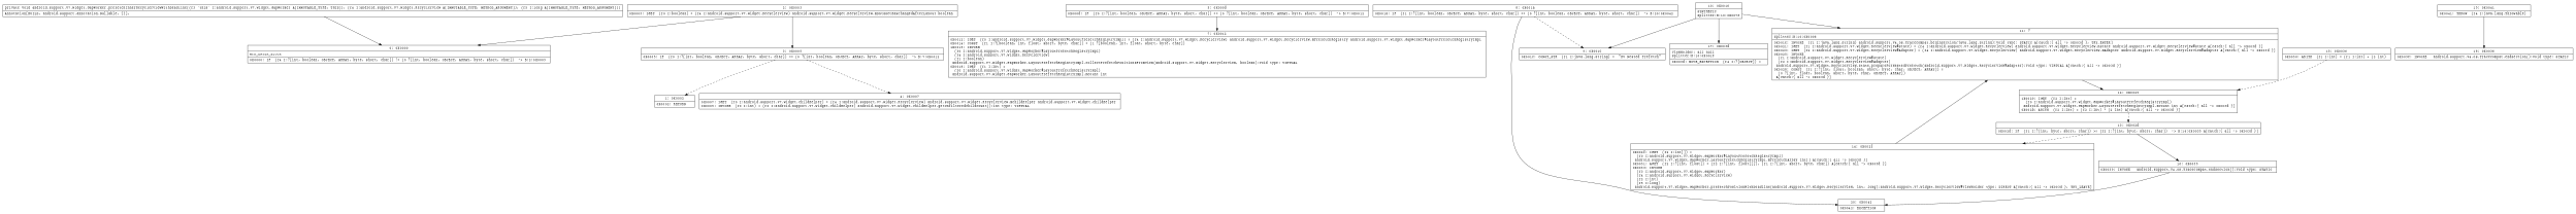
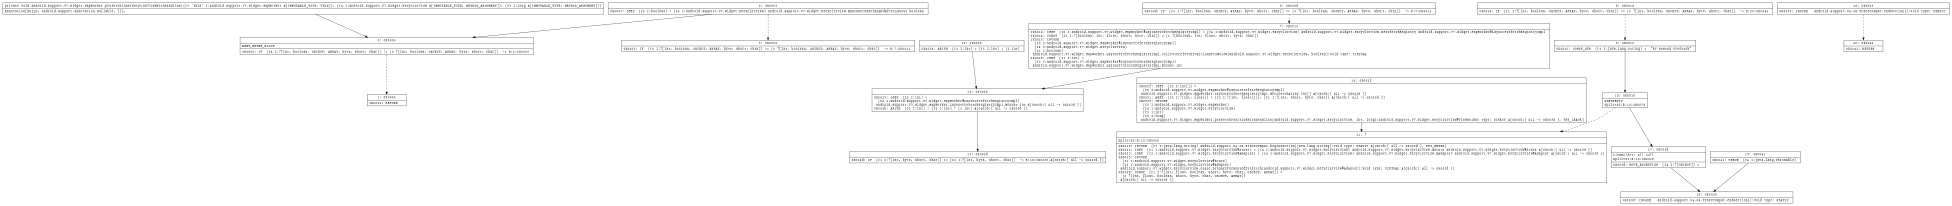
  digraph {
    fontname="Courier Prime"
    node [fontname="Courier Prime" shape=record]
    edge [fontname="Courier Prime"]
-   n1 [label="{0\:\ 0x0000|MTH_ENTER_BLOCK\l|0x0000: IF  (r4 I:?[int, boolean, OBJECT, ARRAY, byte, short, char]) != (0 ?[int, boolean, OBJECT, ARRAY, byte, short, char])  \-\> B:2:0x0003 \l}"]
+   n1 [label="{0\:\ 0x0000|AGET_ENTER_BLOCK\l|0x0000: IF  (r4 I:?[int, boolean, OBJECT, ARRAY, byte, short, char]) != (0 ?[int, boolean, OBJECT, ARRAY, byte, short, char])  \-\> B:2:0x0003 \l}"]
    n2 [label="{1\:\ 0x0002|0x0002: RETURN   \l}"]
    n3 [label="{2\:\ 0x0003|0x0003: IGET  (r0 I:boolean) = (r4 I:android.support.v7.widget.RecyclerView) android.support.v7.widget.RecyclerView.mDataSetHasChangedAfterLayout boolean \l}"]
    n4 [label="{3\:\ 0x0005|0x0005: IF  (r0 I:?[int, boolean, OBJECT, ARRAY, byte, short, char]) == (0 ?[int, boolean, OBJECT, ARRAY, byte, short, char])  \-\> B:7:0x0012 \l}"]
-   n5 [label="{4\:\ 0x0007|0x0007: IGET  (r0 I:android.support.v7.widget.ChildHelper) = (r4 I:android.support.v7.widget.RecyclerView) android.support.v7.widget.RecyclerView.mChildHelper android.support.v7.widget.ChildHelper \l0x0009: INVOKE  (r0 I:int) = (r0 I:android.support.v7.widget.ChildHelper) android.support.v7.widget.ChildHelper.getUnfilteredChildCount():int type: VIRTUAL \l}"]
    n6 [label="{7\:\ 0x0012|0x0012: IGET  (r0 I:android.support.v7.widget.GapWorker$LayoutPrefetchRegistryImpl) = (r4 I:android.support.v7.widget.RecyclerView) android.support.v7.widget.RecyclerView.mPrefetchRegistry android.support.v7.widget.GapWorker$LayoutPrefetchRegistryImpl \l0x0014: CONST  (r1 I:?[boolean, int, float, short, byte, char]) = (1 ?[boolean, int, float, short, byte, char]) \l1x0015: INVOKE  \l  (r0 I:android.support.v7.widget.GapWorker$LayoutPrefetchRegistryImpl)\l  (r4 I:android.support.v7.widget.RecyclerView)\l  (r1 I:boolean)\l android.support.v7.widget.GapWorker.LayoutPrefetchRegistryImpl.collectPrefetchPositionsFromView(android.support.v7.widget.RecyclerView, boolean):void type: VIRTUAL \l0x0018: IGET  (r1 I:int) = \l  (r0 I:android.support.v7.widget.GapWorker$LayoutPrefetchRegistryImpl)\l android.support.v7.widget.GapWorker.LayoutPrefetchRegistryImpl.mCount int \l}"]
    n7 [label="{5\:\ 0x000d|0x000d: IF  (r0 I:?[int, boolean, OBJECT, ARRAY, byte, short, char]) == (0 ?[int, boolean, OBJECT, ARRAY, byte, short, char])  \-\> B:7:0x0012 \l}"]
    n8 [label="{8\:\ 0x001a|0x001a: IF  (r1 I:?[int, boolean, OBJECT, ARRAY, byte, short, char]) == (0 ?[int, boolean, OBJECT, ARRAY, byte, short, char])  \-\> B:20:0x0042 \l}"]
    n9 [label="{9\:\ 0x001c|0x001c: CONST_STR  (r1 I:java.lang.String) =  \"RV Nested Prefetch\" \l}"]
-   n10 [label="{20\:\ 0x0042|0x0042: EXCEPTION   \l}"]
+   n10 [label="{20\:\ 0x0042|0x0042: RETURN   \l}"]
    n11 [label="{10\:\ 0x001e|SYNTHETIC\lSplitter:B:10:0x007e\l}"]
    n12 [label="{11\:\ ?|Splitter:B:10:0x000e\l|0x001e: INVOKE  (r1 I:java.lang.String) android.support.v4.os.TraceCompat.beginSection(java.lang.String):void type: STATIC A[Catch:\{ all \-\> 0x003d \}, TRY_ENTER]\l0x0021: IGET  (r1 I:android.support.v7.widget.RecyclerView$State) = (r4 I:android.support.v7.widget.RecyclerView) android.support.v7.widget.RecyclerView.mState android.support.v7.widget.RecyclerView$State A[Catch:\{ all \-\> 0x003d \}]\l0x0023: IGET  (r2 I:android.support.v7.widget.RecyclerView$Adapter) = (r4 I:android.support.v7.widget.RecyclerView) android.support.v7.widget.RecyclerView.mAdapter android.support.v7.widget.RecyclerView$Adapter A[Catch:\{ all \-\> 0x003d \}]\l0x0025: INVOKE  \l  (r1 I:android.support.v7.widget.RecyclerView$State)\l  (r2 I:android.support.v7.widget.RecyclerView$Adapter)\l android.support.v7.widget.RecyclerView.State.prepareForNestedPrefetch(android.support.v7.widget.RecyclerView$Adapter):void type: VIRTUAL A[Catch:\{ all \-\> 0x003d \}]\l0x0028: CONST  (r1 I:?[int, float, boolean, short, byte, char, OBJECT, ARRAY]) = \l  (0 ?[int, float, boolean, short, byte, char, OBJECT, ARRAY])\l A[Catch:\{ all \-\> 0x003d \}]\l}"]
    n13 [label="{17\:\ 0x003d|ViewHolder: all null\lSplitter:B:10:0x001e\l|0x003d: MOVE_EXCEPTION  (r4 I:?[OBJECT]) =  \l}"]
-   n14 [label="{12\:\ 0x0029|1x0029: IGET  (r2 I:int) = \l  (r0 I:android.support.v7.widget.GapWorker$LayoutPrefetchRegistryImpl)\l android.support.v7.widget.GapWorker.LayoutPrefetchRegistryImpl.mCount int A[Catch:\{ all \-\> 0x003d \}]\l0x002b: ARITH  (r2 I:int) = (r2 I:int) * (2 int) A[Catch:\{ all \-\> 0x003d \}]\l}"]
+   n14 [label="{12\:\ 0x0029|0x0029: IGET  (r2 I:int) = \l  (r0 I:android.support.v7.widget.GapWorker$LayoutPrefetchRegistryImpl)\l android.support.v7.widget.GapWorker.LayoutPrefetchRegistryImpl.mCount int A[Catch:\{ all \-\> 0x003d \}]\l0x002b: ARITH  (r2 I:int) = (r2 I:int) * (2 int) A[Catch:\{ all \-\> 0x003d \}]\l}"]
    n15 [label="{18\:\ 0x003e|0x003e: INVOKE   android.support.v4.os.TraceCompat.endSection():void type: STATIC \l}"]
    n16 [label="{13\:\ 0x002d|0x002d: IF  (r1 I:?[int, byte, short, char]) \>= (r2 I:?[int, byte, short, char])  \-\> B:16:0x0039 A[Catch:\{ all \-\> 0x003d \}]\l}"]
    n17 [label="{14\:\ 0x002f|0x002f: IGET  (r2 I:int[]) = \l  (r0 I:android.support.v7.widget.GapWorker$LayoutPrefetchRegistryImpl)\l android.support.v7.widget.GapWorker.LayoutPrefetchRegistryImpl.mPrefetchArray int[] A[Catch:\{ all \-\> 0x003d \}]\l0x0031: AGET  (r2 I:?[int, float]) = (r2 I:?[int, float][]), (r1 I:?[int, short, byte, char]) A[Catch:\{ all \-\> 0x003d \}]\l0x0033: INVOKE  \l  (r3 I:android.support.v7.widget.GapWorker)\l  (r4 I:android.support.v7.widget.RecyclerView)\l  (r2 I:int)\l  (r5 I:long)\l android.support.v7.widget.GapWorker.prefetchPositionWithDeadline(android.support.v7.widget.RecyclerView, int, long):android.support.v7.widget.RecyclerView$ViewHolder type: DIRECT A[Catch:\{ all \-\> 0x003d \}, TRY_LEAVE]\l}"]
    n18 [label="{16\:\ 0x0039|0x0039: INVOKE   android.support.v4.os.TraceCompat.endSection():void type: STATIC \l}"]
    n19 [label="{15\:\ 0x0036|0x0036: ARITH  (r1 I:int) = (r1 I:int) + (2 int) \l}"]
    n20 [label="{19\:\ 0x0041|0x0041: THROW  (r4 I:java.lang.Throwable) \l}"]
    n21 [label="{private void android.support.v7.widget.GapWorker.prefetchInnerRecyclerViewWithDeadline((r3 'this' I:android.support.v7.widget.GapWorker A[IMMUTABLE_TYPE, THIS]), (r4 I:android.support.v7.widget.RecyclerView A[IMMUTABLE_TYPE, METHOD_ARGUMENT]), (r5 I:long A[IMMUTABLE_TYPE, METHOD_ARGUMENT]))  | Annotation[BUILD, android.support.annotation.Nullable, \{\}], \l}"]
-   n4 -> n2 [style=dashed]
+   n1 -> n2 [style=dashed]
    n3 -> n1
-   n3 -> n4
-   n4 -> n5 [style=dashed]
-   n7 -> n6
+   n3 -> n4 [style=dashed]
+   n7 -> n6 [style=dashed]
    n8 -> n9 [style=dashed]
-   n8 -> n10
-   n11 -> n9
-   n11 -> n12
+   n9 -> n11
+   n11 -> n12 [style=dashed]
    n11 -> n13
-   n12 -> n14
-   n14 -> n16 [style=dashed]
-   n16 -> n17 [style=dashed]
-   n16 -> n18
+   n6 -> n14
+   n13 -> n15
+   n14 -> n16
    n17 -> n12
-   n18 -> n10
-   n19 -> n14 [style=dashed]
+   n18 -> n10 [style=dashed]
+   n19 -> n14
    n20 -> n15
    n21 -> n1
  }
